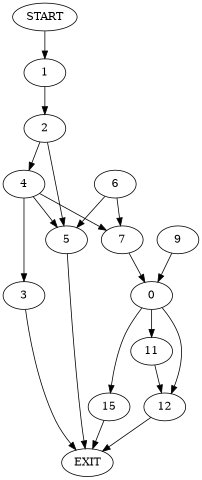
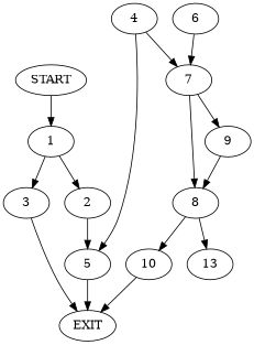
  digraph {
    n1 [label=START]
    1
    2
    3
    n5 [label=EXIT]
    4
    5
    7
    6
-   8 [label=0]
+   8
    9
-   11
-   12
-   10 [label=15]
+   11 [label=13]
+   10
    n1 -> 1
    1 -> 2
-   4 -> 3
-   2 -> 4
+   1 -> 3
    2 -> 5
    3 -> n5
    4 -> 5
    4 -> 7
    5 -> n5
    7 -> 8
-   6 -> 5
+   7 -> 9
    6 -> 7
    8 -> 11
-   8 -> 12
    8 -> 10
    9 -> 8
-   11 -> 12
-   12 -> n5
    10 -> n5
  }
